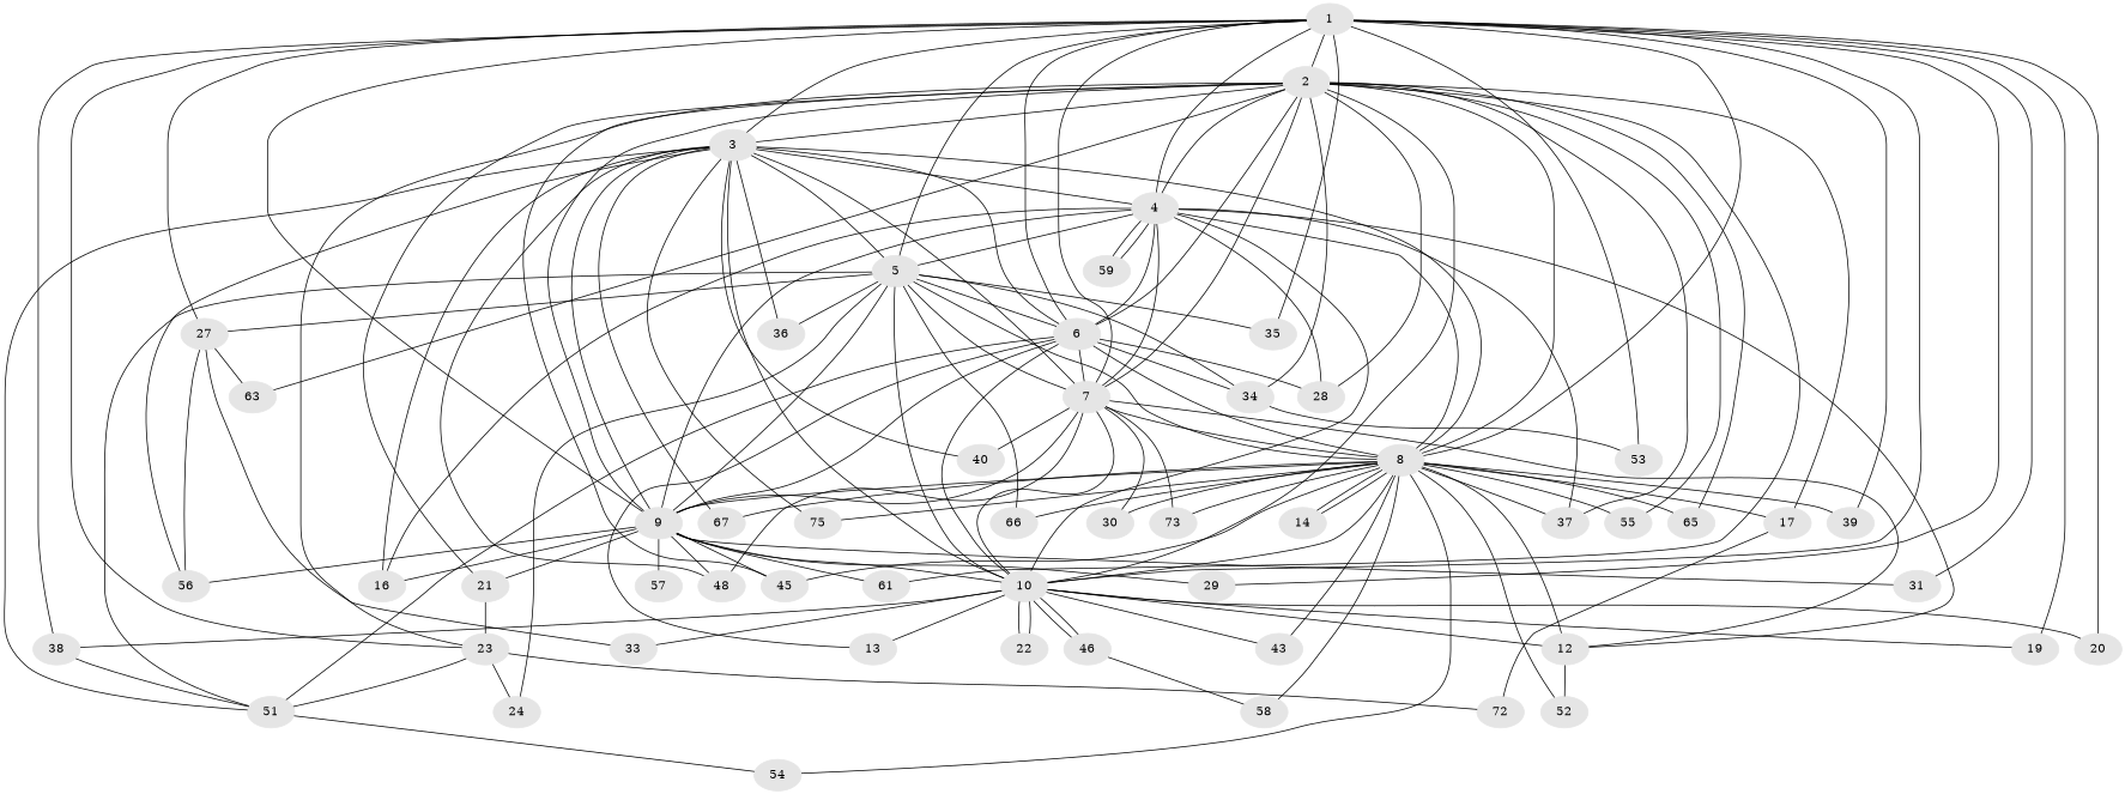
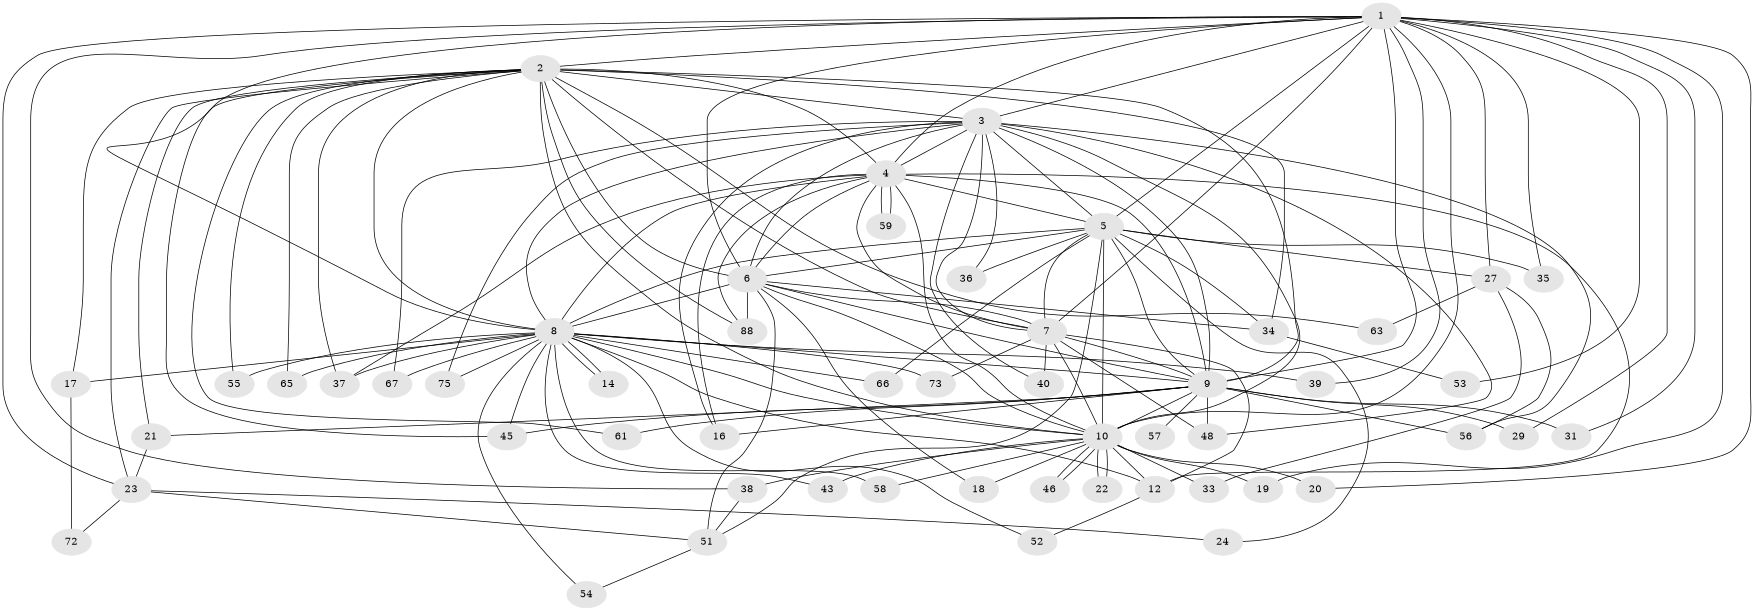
  graph {
    node [color=gray90 style=filled]
    1 [super="+25"]
    2 [super="+41"]
    3 [super="+69"]
    4 [super="+32"]
    5 [super="+26"]
    6 [super="+62"]
    7 [super="+74"]
    8 [super="+44"]
    9 [super="+15"]
    10 [super="+11"]
    19 [super="+47"]
    20
    23 [super="+71"]
    27 [super="+70"]
    29
    31
    35
    38
    39
    53
    17
    21 [super="+49"]
-   28 [super="+68"]
+   28 [super="+68" label=88]
    34 [super="+50"]
    37 [super="+42"]
    45 [super="+64"]
    55
    61
    63
    65
    16
    36
    40
    48
    51 [super="+60"]
    56
    67
    75
    12 [super="+13"]
    59
    24
    66
-   18 [label=13]
-   30
+   18
    73
    14
    43
    52
    54
    58
    57
    22
    33
    46
    72
    1 -- 2 [weight=2]
    1 -- 3
    1 -- 4
    1 -- 5
    1 -- 6
    1 -- 7
    1 -- 8 [weight=2]
    1 -- 9
    1 -- 10
    1 -- 19 [weight=2]
    1 -- 20
    1 -- 23
    1 -- 27
    1 -- 29
    1 -- 31
    1 -- 35
    1 -- 38
    1 -- 39
    1 -- 53
    2 -- 3
    2 -- 4
    2 -- 6
    2 -- 7
    2 -- 8
    2 -- 9 [weight=2]
    2 -- 10
    2 -- 23
    2 -- 17
    2 -- 21
    2 -- 28
    2 -- 34
    2 -- 37
    2 -- 45
    2 -- 55
    2 -- 61
    2 -- 63
    2 -- 65
    3 -- 4
    3 -- 5
    3 -- 6
    3 -- 7 [weight=2]
    3 -- 8
    3 -- 9
    3 -- 10
    3 -- 16
    3 -- 36
    3 -- 40
    3 -- 48
-   3 -- 51
    3 -- 56
    3 -- 67
    3 -- 75
    4 -- 5
    4 -- 6
    4 -- 7
    4 -- 8
    4 -- 9
    4 -- 10
    4 -- 28
    4 -- 37
    4 -- 16
    4 -- 12
    4 -- 59
    4 -- 59
    5 -- 6
    5 -- 7
    5 -- 8
    5 -- 9
    5 -- 10 [weight=2]
    5 -- 27
    5 -- 35
    5 -- 34
    5 -- 36
    5 -- 51
    5 -- 24
    5 -- 66
    6 -- 7
    6 -- 8
    6 -- 9
    6 -- 10
    6 -- 28
    6 -- 34
    6 -- 51
    6 -- 18
-   7 -- 8
    7 -- 9
    7 -- 10
    7 -- 40
    7 -- 48
    7 -- 12
-   7 -- 30
    7 -- 73
    8 -- 9
    8 -- 10
    8 -- 39
    8 -- 17
    8 -- 37
    8 -- 45
    8 -- 55
    8 -- 65
    8 -- 67
    8 -- 75
    8 -- 12
    8 -- 66
-   8 -- 30
    8 -- 73
    8 -- 14
    8 -- 14
    8 -- 43
    8 -- 52
    8 -- 54
    8 -- 58
    9 -- 10
    9 -- 29
    9 -- 31
    9 -- 21
    9 -- 45
    9 -- 61
    9 -- 16
    9 -- 48
    9 -- 56
    9 -- 57
    10 -- 19
    10 -- 20
    10 -- 38
    10 -- 12
    10 -- 18
    10 -- 43
-   46 -- 58
+   10 -- 58
    10 -- 22
    10 -- 22
    10 -- 33
    10 -- 46
    10 -- 46
    23 -- 51
    23 -- 24
    23 -- 72
    27 -- 63
    27 -- 56
    27 -- 33
    38 -- 51
    17 -- 72
    21 -- 23
    34 -- 53
    51 -- 54
    12 -- 52
  }
